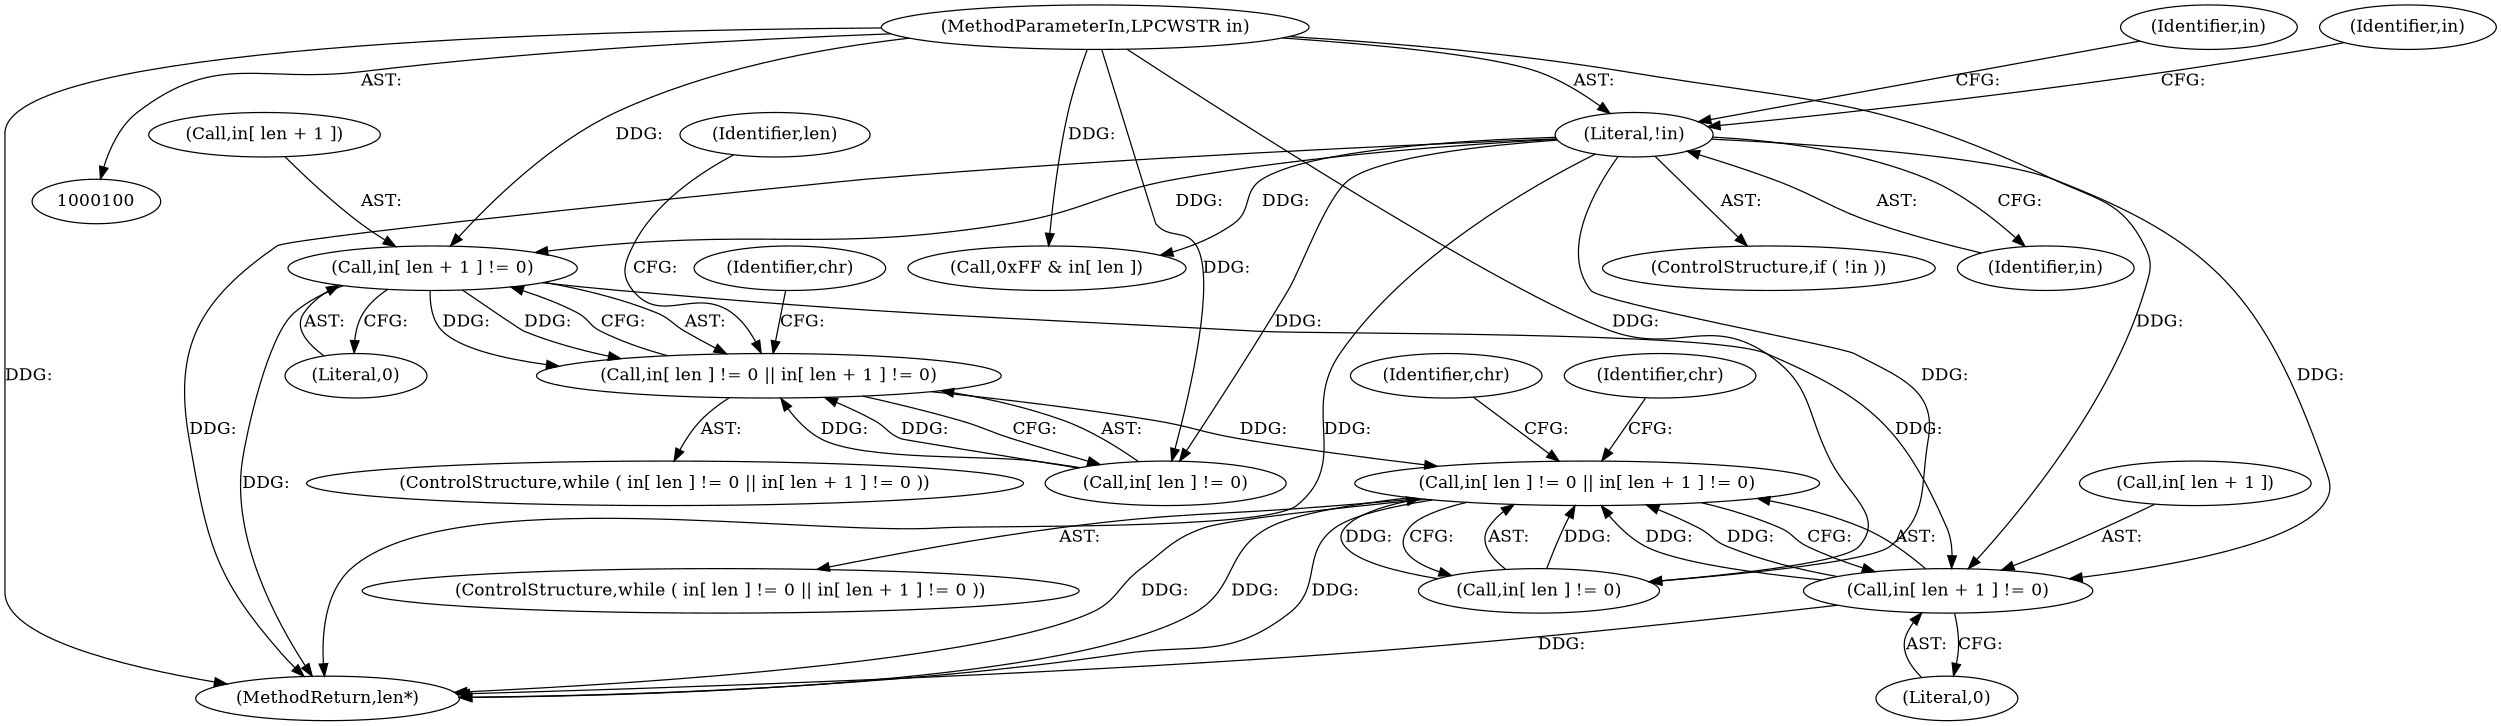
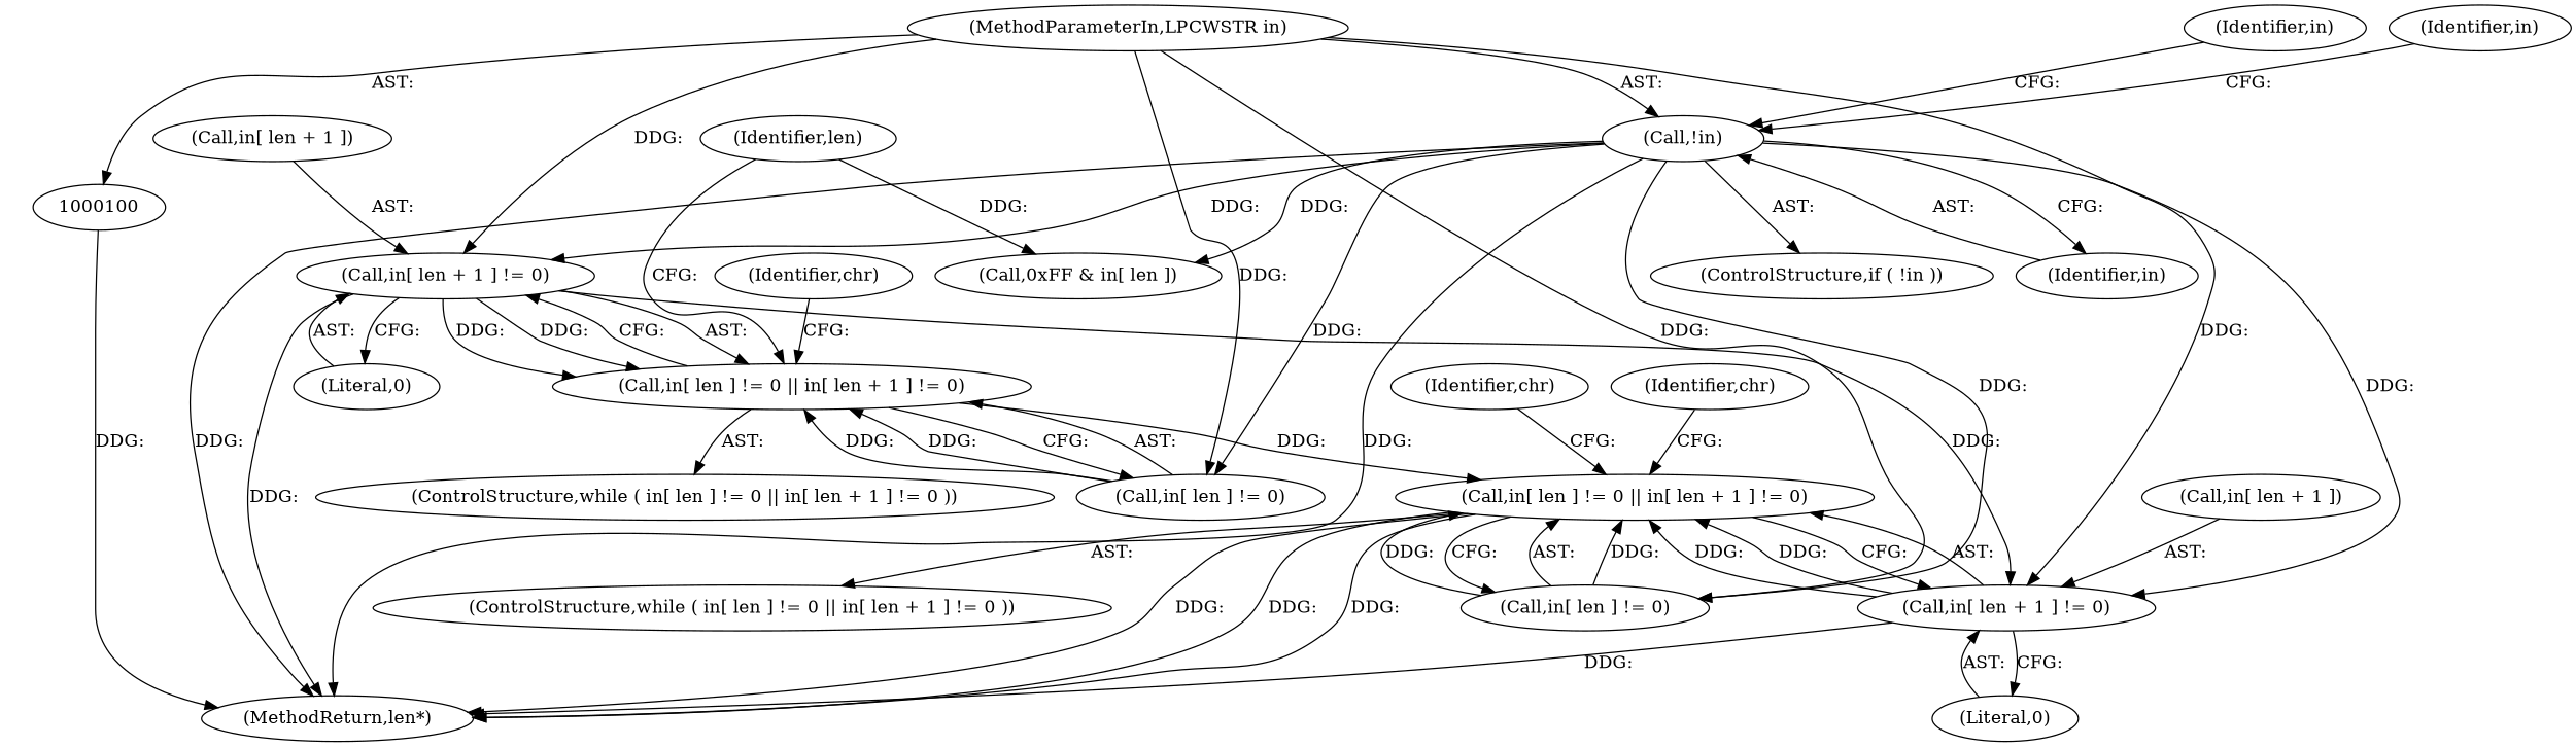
  digraph {
    n1 [label="(Call,in[ len + 1 ] != 0)"]
    n2 [label="(Call,in[ len ] != 0 || in[ len + 1 ] != 0)"]
    n3 [label="(Call,in[ len + 1 ] != 0)"]
    n4 [label="(Literal,0)"]
    n5 [label="(MethodReturn,len*)"]
    n6 [label="(Call,in[ len ] != 0)"]
    n7 [label="(Call,in[ len ] != 0 || in[ len + 1 ] != 0)"]
    n8 [label="(ControlStructure,while ( in[ len ] != 0 || in[ len + 1 ] != 0 ))"]
    n9 [label="(Literal,0)"]
-   n10 [label="(Literal,!in)"]
+   n10 [label="(Call,!in)"]
    n11 [label="(Call,in[ len ] != 0)"]
    n12 [label="(ControlStructure,if ( !in ))"]
    n13 [label="(Call,0xFF & in[ len ])"]
    n14 [label="(Identifier,in)"]
    n15 [label="(MethodParameterIn,LPCWSTR in)"]
    1000100
    n17 [label="(ControlStructure,while ( in[ len ] != 0 || in[ len + 1 ] != 0 ))"]
    n18 [label="(Identifier,len)"]
    n19 [label="(Call,in[ len + 1 ])"]
    n20 [label="(Call,in[ len + 1 ])"]
    n21 [label="(Identifier,chr)"]
    n22 [label="(Identifier,in)"]
    n23 [label="(Identifier,in)"]
    n24 [label="(Identifier,chr)"]
    n25 [label="(Identifier,chr)"]
    n1 -> n2 [label="AST: "]
    n1 -> n2 [label="DDG: "]
    n1 -> n2 [label="DDG: "]
    n1 -> n3 [label="DDG: "]
    n1 -> n4 [label="CFG: "]
    n1 -> n5 [label="DDG: "]
    n2 -> n1 [label="CFG: "]
    n2 -> n6 [label="CFG: "]
    n2 -> n7 [label="DDG: "]
    n2 -> n8 [label="AST: "]
    n3 -> n5 [label="DDG: "]
    n3 -> n7 [label="AST: "]
    n3 -> n7 [label="DDG: "]
    n3 -> n7 [label="DDG: "]
    n3 -> n9 [label="CFG: "]
    n4 -> n1 [label="AST: "]
    n6 -> n2 [label="AST: "]
    n6 -> n2 [label="DDG: "]
    n6 -> n2 [label="DDG: "]
    n7 -> n3 [label="CFG: "]
    n7 -> n5 [label="DDG: "]
    n7 -> n5 [label="DDG: "]
    n7 -> n5 [label="DDG: "]
    n7 -> n11 [label="CFG: "]
    n7 -> n17 [label="AST: "]
    n9 -> n3 [label="AST: "]
    n10 -> n1 [label="DDG: "]
    n10 -> n3 [label="DDG: "]
    n10 -> n5 [label="DDG: "]
    n10 -> n5 [label="DDG: "]
    n10 -> n6 [label="DDG: "]
    n10 -> n11 [label="DDG: "]
    n10 -> n12 [label="AST: "]
    n10 -> n13 [label="DDG: "]
    n10 -> n14 [label="CFG: "]
    n11 -> n7 [label="AST: "]
    n11 -> n7 [label="DDG: "]
    n11 -> n7 [label="DDG: "]
    n14 -> n10 [label="AST: "]
    n15 -> n1 [label="DDG: "]
    n15 -> n3 [label="DDG: "]
-   n15 -> n5 [label="DDG: "]
+   1000100 -> n5 [label="DDG: "]
    n15 -> n6 [label="DDG: "]
    n15 -> n10 [label="AST: "]
    n15 -> n11 [label="DDG: "]
-   n15 -> n13 [label="DDG: "]
+   n18 -> n13 [label="DDG: "]
    n15 -> 1000100 [label="AST: "]
    n18 -> n2 [label="CFG: "]
    n19 -> n3 [label="AST: "]
    n20 -> n1 [label="AST: "]
    n21 -> n7 [label="CFG: "]
    n22 -> n10 [label="CFG: "]
    n23 -> n10 [label="CFG: "]
    n24 -> n2 [label="CFG: "]
    n25 -> n7 [label="CFG: "]
  }
